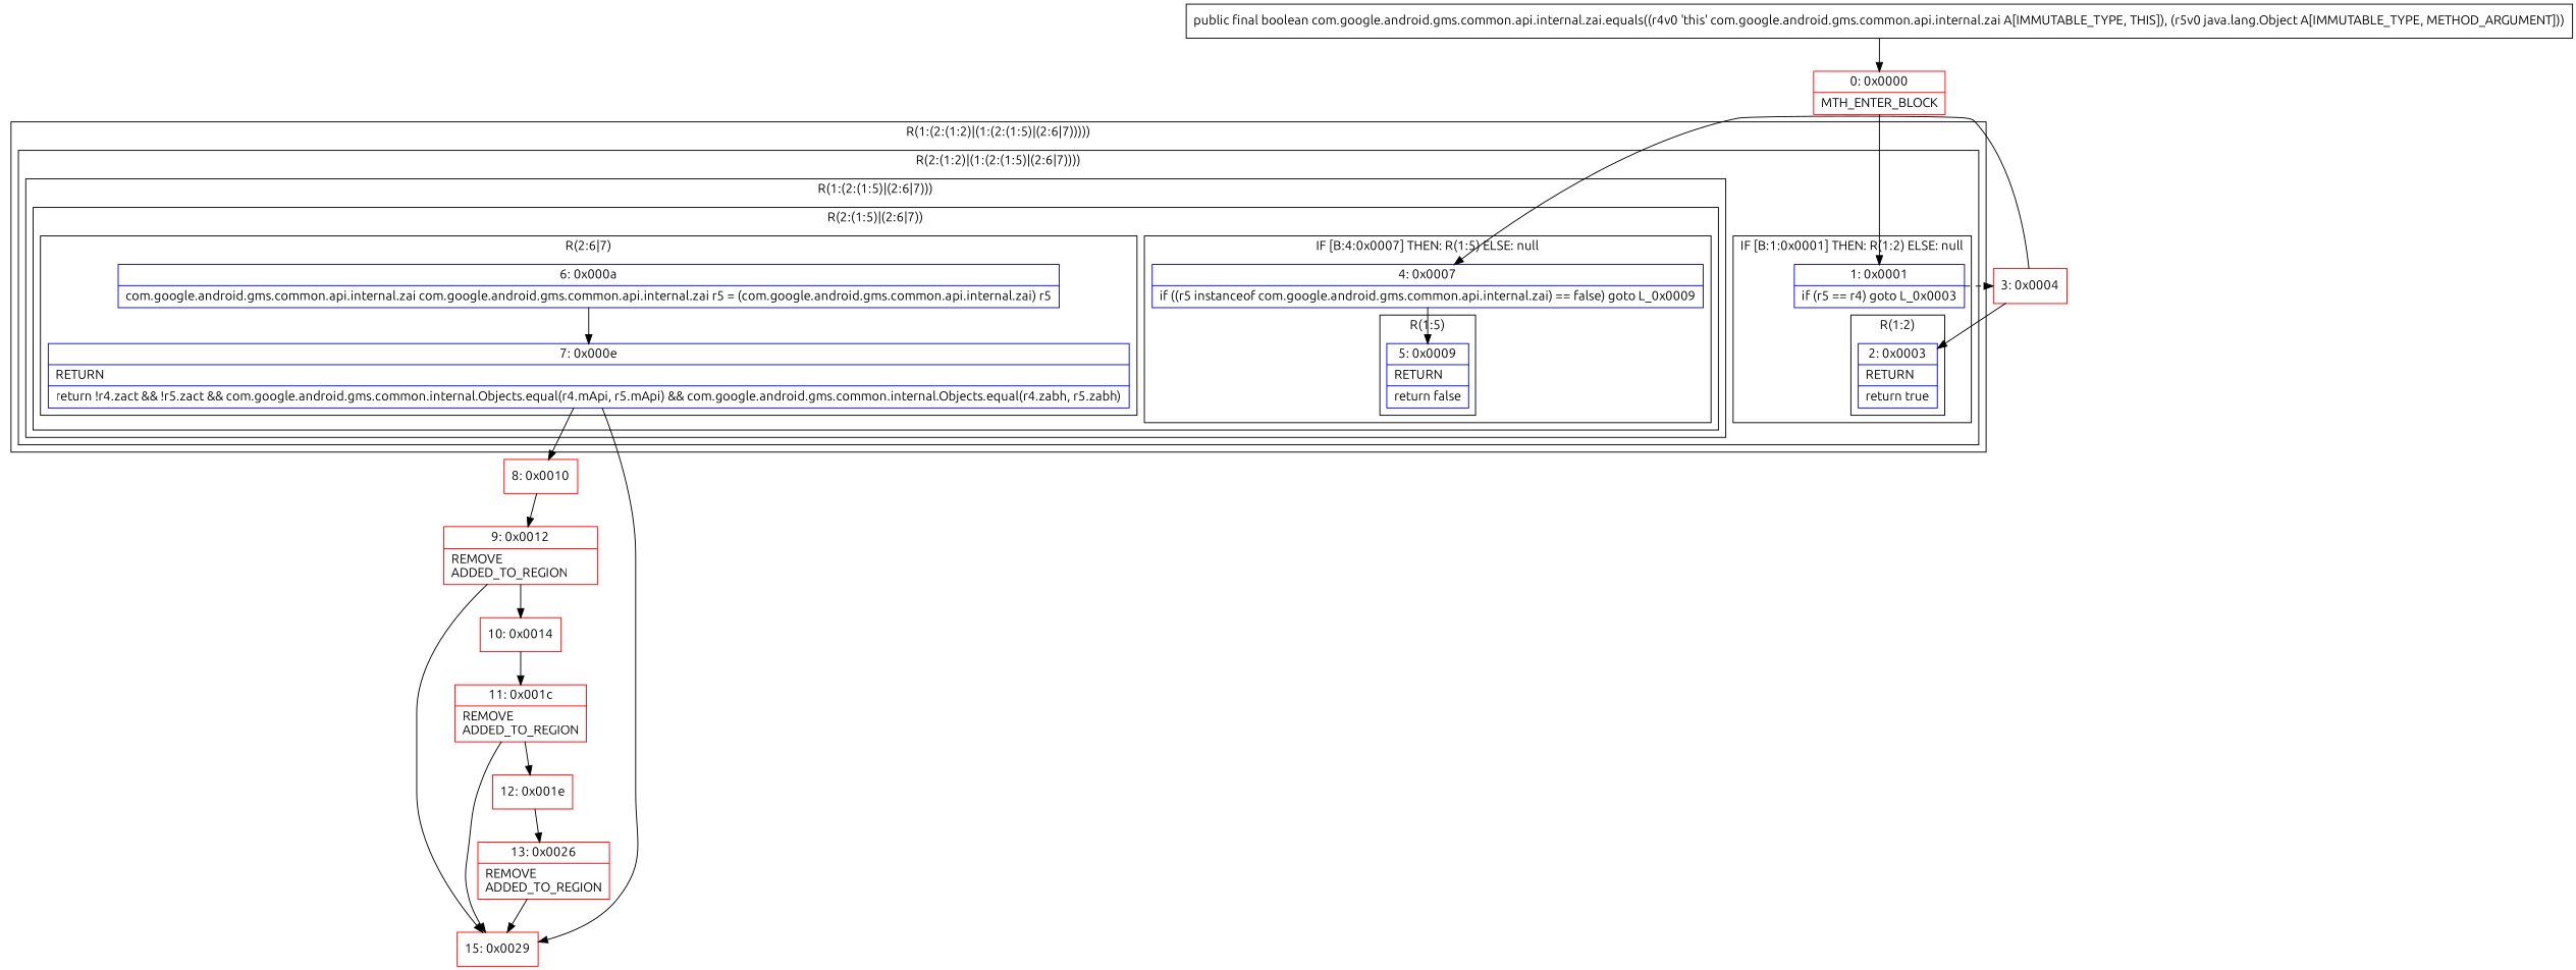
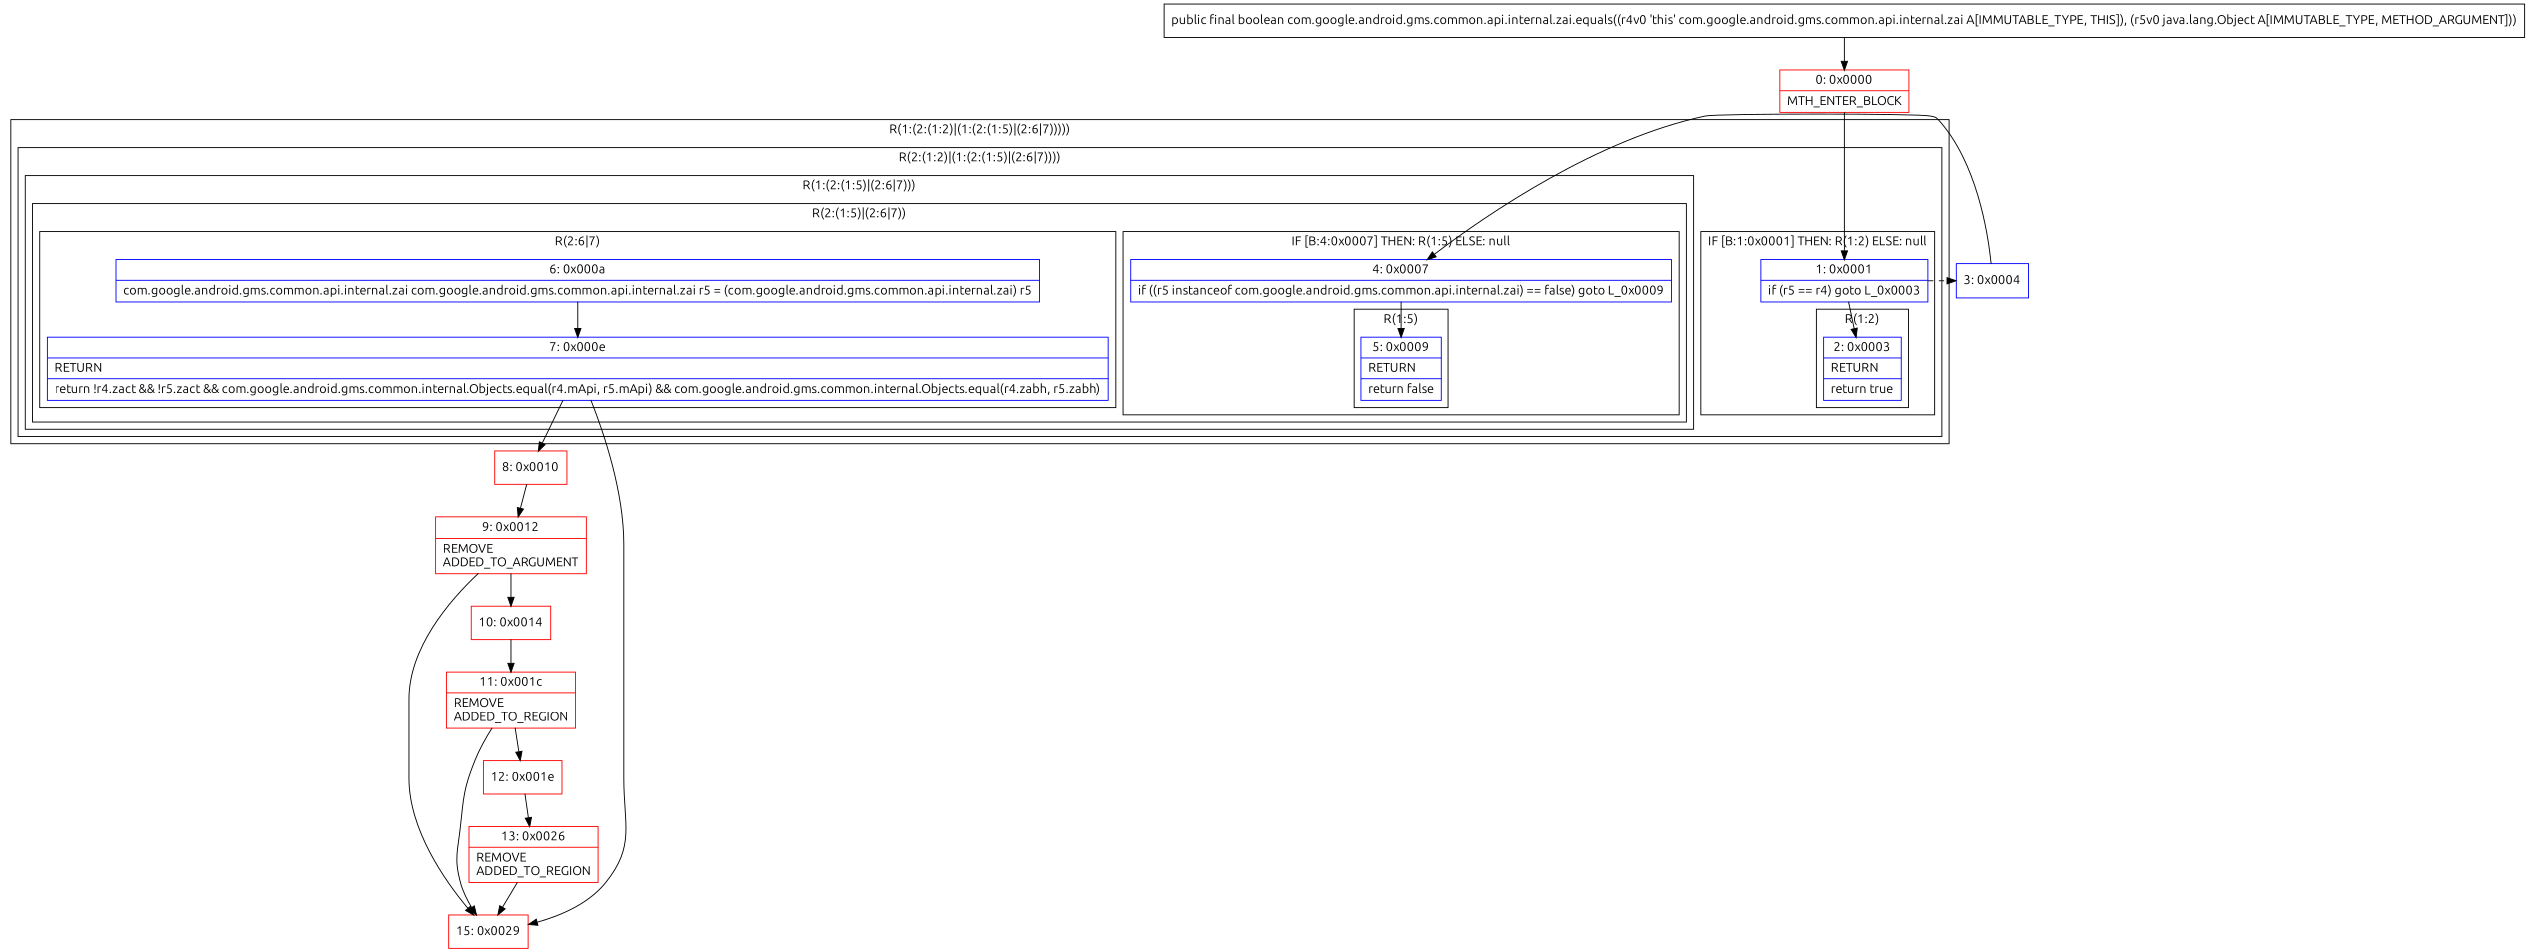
  digraph {
    fontname=Ubuntu
    node [color=red fontname=Ubuntu shape=record]
    edge [fontname=Ubuntu]
    n1 [color=blue label="{2\:\ 0x0003|RETURN\l|return true\l}"]
    n2 [color=blue label="{1\:\ 0x0001|if (r5 == r4) goto L_0x0003\l}"]
    n3 [color=blue label="{5\:\ 0x0009|RETURN\l|return false\l}"]
    n4 [color=blue label="{4\:\ 0x0007|if ((r5 instanceof com.google.android.gms.common.api.internal.zai) == false) goto L_0x0009\l}"]
    n5 [color=blue label="{6\:\ 0x000a|com.google.android.gms.common.api.internal.zai com.google.android.gms.common.api.internal.zai r5 = (com.google.android.gms.common.api.internal.zai) r5\l}"]
    n6 [color=blue label="{7\:\ 0x000e|RETURN\l|return !r4.zact && !r5.zact && com.google.android.gms.common.internal.Objects.equal(r4.mApi, r5.mApi) && com.google.android.gms.common.internal.Objects.equal(r4.zabh, r5.zabh)\l}"]
-   n7 [label="{3\:\ 0x0004}"]
+   n7 [color=blue label="{3\:\ 0x0004}"]
    n8 [label="{8\:\ 0x0010}"]
    n9 [label="{15\:\ 0x0029}"]
-   n10 [label="{9\:\ 0x0012|REMOVE\lADDED_TO_REGION\l}"]
+   n10 [label="{9\:\ 0x0012|REMOVE\lADDED_TO_ARGUMENT\l}"]
    n11 [label="{0\:\ 0x0000|MTH_ENTER_BLOCK\l}"]
    n12 [label="{10\:\ 0x0014}"]
    n13 [label="{11\:\ 0x001c|REMOVE\lADDED_TO_REGION\l}"]
    n14 [label="{12\:\ 0x001e}"]
    n15 [label="{13\:\ 0x0026|REMOVE\lADDED_TO_REGION\l}"]
    n16 [label="{public final boolean com.google.android.gms.common.api.internal.zai.equals((r4v0 'this' com.google.android.gms.common.api.internal.zai A[IMMUTABLE_TYPE, THIS]), (r5v0 java.lang.Object A[IMMUTABLE_TYPE, METHOD_ARGUMENT])) }" color=""]
    subgraph cluster_1 {
      label="R(1:(2:(1:2)|(1:(2:(1:5)|(2:6|7)))))"
      subgraph cluster_2 {
        label="R(2:(1:2)|(1:(2:(1:5)|(2:6|7))))"
        subgraph cluster_3 {
          label="IF [B:1:0x0001] THEN: R(1:2) ELSE: null"
          n2
          subgraph cluster_4 {
            label="R(1:2)"
            n1
          }
        }
        subgraph cluster_5 {
          label="R(1:(2:(1:5)|(2:6|7)))"
          subgraph cluster_6 {
            label="R(2:(1:5)|(2:6|7))"
            subgraph cluster_7 {
              label="IF [B:4:0x0007] THEN: R(1:5) ELSE: null"
              n4
              subgraph cluster_8 {
                label="R(1:5)"
                n3
              }
            }
            subgraph cluster_9 {
              label="R(2:6|7)"
              n5
              n6
            }
          }
        }
      }
    }
-   n7 -> n1
+   n2 -> n1
    n2 -> n7 [style=dashed]
    n4 -> n3
    n5 -> n6
    n6 -> n8
    n6 -> n9
    n7 -> n4
    n8 -> n10
    n10 -> n9
    n10 -> n12
    n11 -> n2
    n12 -> n13
    n13 -> n9
    n13 -> n14
    n14 -> n15
    n15 -> n9
    n16 -> n11
  }
